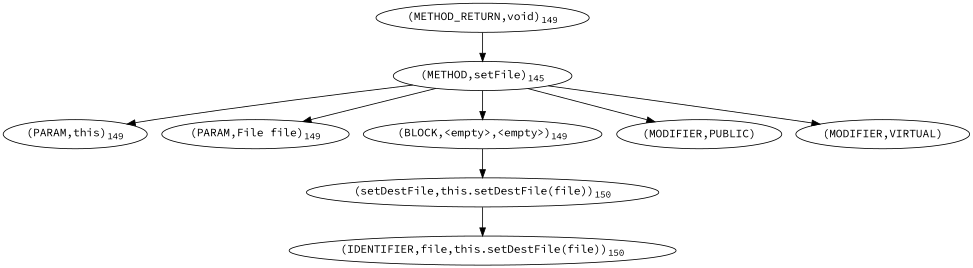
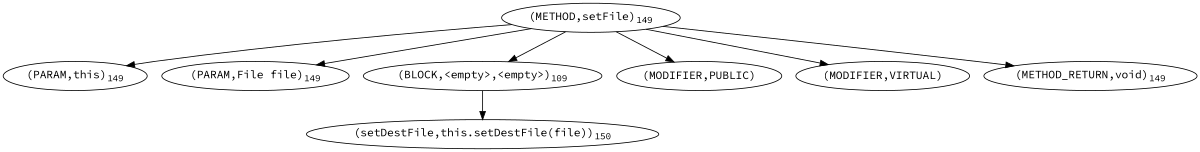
  digraph {
    fontname="Source Code Pro"
    node [fontname="Source Code Pro"]
    edge [fontname="Source Code Pro"]
-   n1 [label=<(METHOD,setFile)<SUB>145</SUB>>]
+   n1 [label=<(METHOD,setFile)<SUB>149</SUB>>]
    n2 [label=<(PARAM,this)<SUB>149</SUB>>]
    n3 [label=<(PARAM,File file)<SUB>149</SUB>>]
-   n4 [label=<(BLOCK,&lt;empty&gt;,&lt;empty&gt;)<SUB>149</SUB>>]
+   n4 [label=<(BLOCK,&lt;empty&gt;,&lt;empty&gt;)<SUB>109</SUB>>]
    n5 [label=<(MODIFIER,PUBLIC)>]
    n6 [label=<(MODIFIER,VIRTUAL)>]
    n7 [label=<(METHOD_RETURN,void)<SUB>149</SUB>>]
    n8 [label=<(setDestFile,this.setDestFile(file))<SUB>150</SUB>>]
-   n9 [label=<(IDENTIFIER,file,this.setDestFile(file))<SUB>150</SUB>>]
    n1 -> n2
    n1 -> n3
    n1 -> n4
    n1 -> n5
    n1 -> n6
-   n7 -> n1
+   n1 -> n7
    n4 -> n8
-   n8 -> n9
  }
